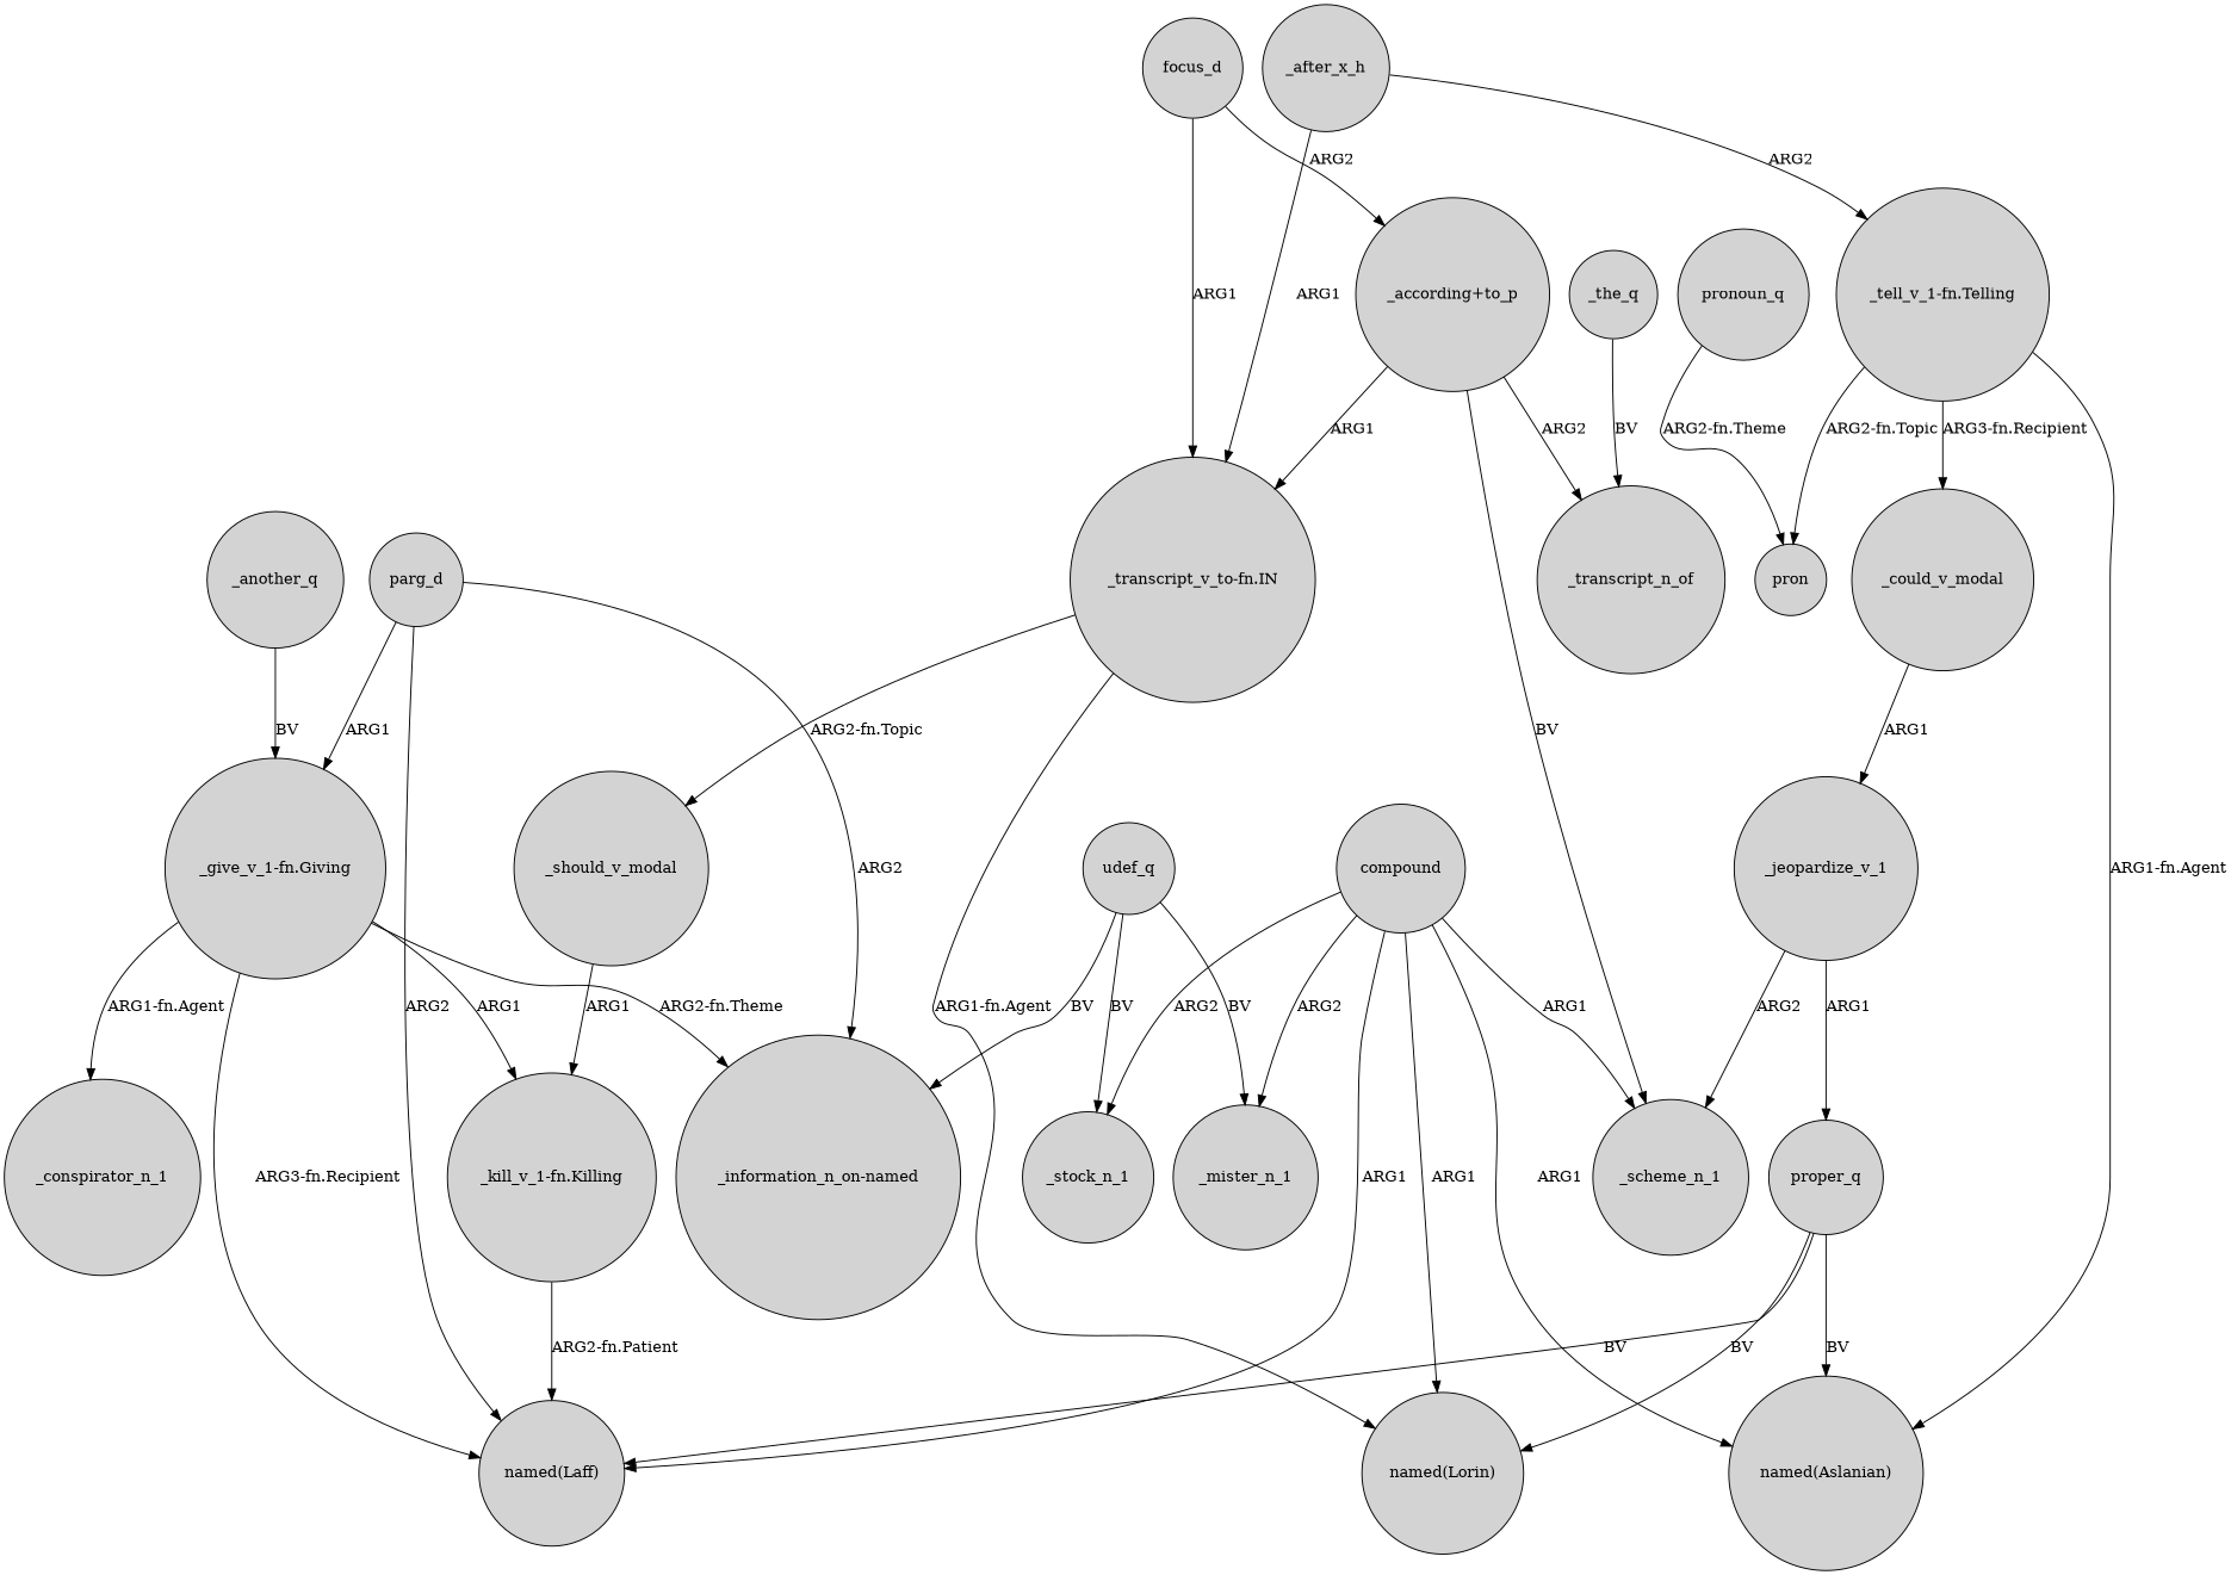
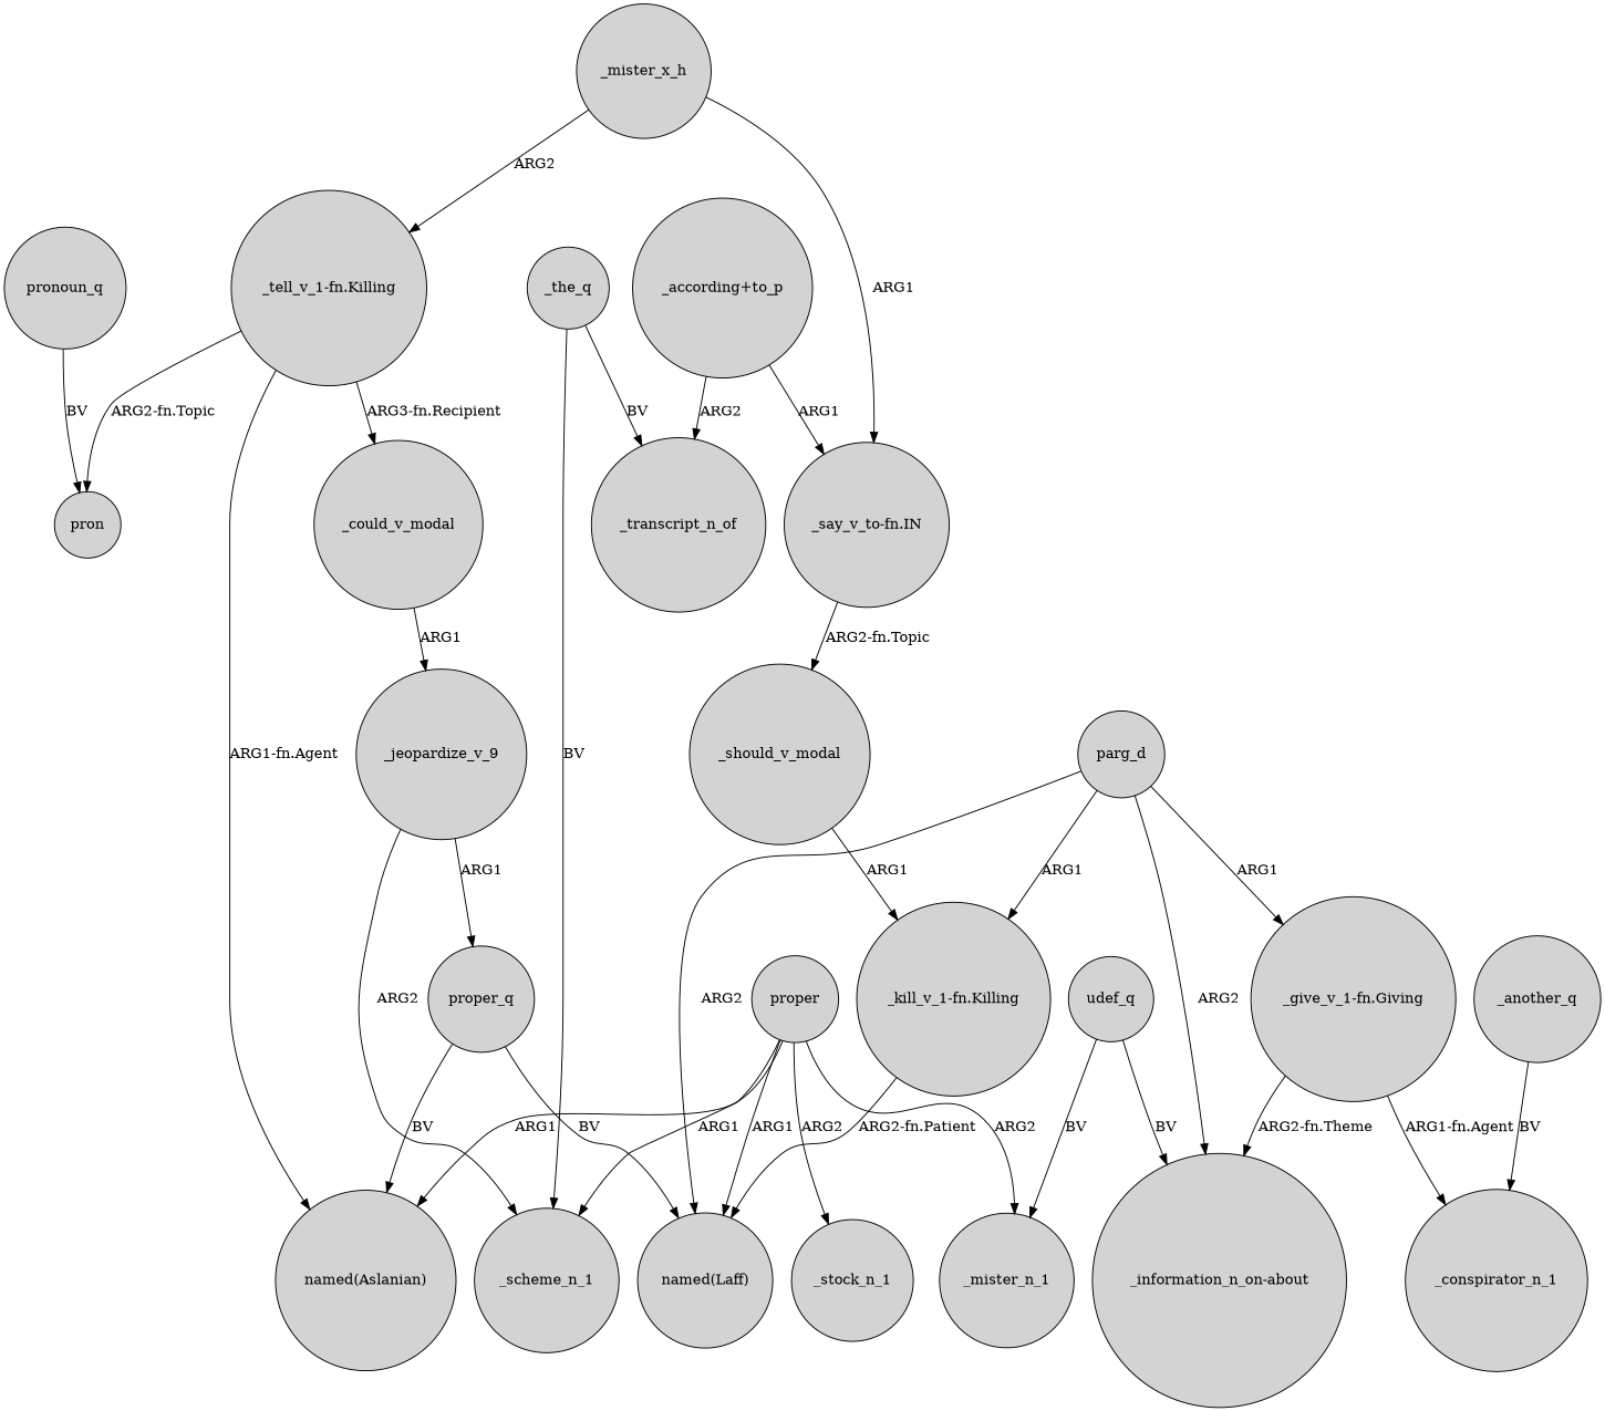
  digraph {
    node [shape=circle style=filled]
-   "_tell_v_1-fn.Telling"
+   "_tell_v_1-fn.Telling" [label="_tell_v_1-fn.Killing"]
    pron
    "named(Aslanian)"
    _could_v_modal
-   _jeopardize_v_1
+   _jeopardize_v_1 [label=_jeopardize_v_9]
    "_give_v_1-fn.Giving"
    "named(Laff)"
    _conspirator_n_1
-   "_information_n_on-about" [label="_information_n_on-named"]
+   "_information_n_on-about"
    _should_v_modal
    "_kill_v_1-fn.Killing"
    proper_q
-   "named(Lorin)"
    "_according+to_p"
    _transcript_n_of
-   "_say_v_to-fn.IN" [label="_transcript_v_to-fn.IN"]
-   compound
+   "_say_v_to-fn.IN"
+   compound [label=proper]
    _mister_n_1
    _scheme_n_1
    _stock_n_1
    parg_d
-   _after_x_h
+   _after_x_h [label=_mister_x_h]
    _another_q
    udef_q
    pronoun_q
-   focus_d
    _the_q
    "_tell_v_1-fn.Telling" -> pron [label="ARG2-fn.Topic"]
    "_tell_v_1-fn.Telling" -> "named(Aslanian)" [label="ARG1-fn.Agent"]
    "_tell_v_1-fn.Telling" -> _could_v_modal [label="ARG3-fn.Recipient"]
    _could_v_modal -> _jeopardize_v_1 [label=ARG1]
    _jeopardize_v_1 -> proper_q [label=ARG1]
    _jeopardize_v_1 -> _scheme_n_1 [label=ARG2]
-   "_give_v_1-fn.Giving" -> "named(Laff)" [label="ARG3-fn.Recipient"]
    "_give_v_1-fn.Giving" -> _conspirator_n_1 [label="ARG1-fn.Agent"]
    "_give_v_1-fn.Giving" -> "_information_n_on-about" [label="ARG2-fn.Theme"]
    _should_v_modal -> "_kill_v_1-fn.Killing" [label=ARG1]
    "_kill_v_1-fn.Killing" -> "named(Laff)" [label="ARG2-fn.Patient"]
    proper_q -> "named(Aslanian)" [label=BV]
    proper_q -> "named(Laff)" [label=BV]
-   proper_q -> "named(Lorin)" [label=BV]
    "_according+to_p" -> _transcript_n_of [label=ARG2]
    "_according+to_p" -> "_say_v_to-fn.IN" [label=ARG1]
    "_say_v_to-fn.IN" -> _should_v_modal [label="ARG2-fn.Topic"]
-   "_say_v_to-fn.IN" -> "named(Lorin)" [label="ARG1-fn.Agent"]
    compound -> "named(Aslanian)" [label=ARG1]
    compound -> "named(Laff)" [label=ARG1]
-   compound -> "named(Lorin)" [label=ARG1]
    compound -> _mister_n_1 [label=ARG2]
    compound -> _scheme_n_1 [label=ARG1]
    compound -> _stock_n_1 [label=ARG2]
    parg_d -> "_give_v_1-fn.Giving" [label=ARG1]
    parg_d -> "named(Laff)" [label=ARG2]
    parg_d -> "_information_n_on-about" [label=ARG2]
-   "_give_v_1-fn.Giving" -> "_kill_v_1-fn.Killing" [label=ARG1]
+   parg_d -> "_kill_v_1-fn.Killing" [label=ARG1]
    _after_x_h -> "_tell_v_1-fn.Telling" [label=ARG2]
    _after_x_h -> "_say_v_to-fn.IN" [label=ARG1]
-   _another_q -> "_give_v_1-fn.Giving" [label=BV]
+   _another_q -> _conspirator_n_1 [label=BV]
    udef_q -> "_information_n_on-about" [label=BV]
    udef_q -> _mister_n_1 [label=BV]
-   udef_q -> _stock_n_1 [label=BV]
-   pronoun_q -> pron [label="ARG2-fn.Theme"]
-   focus_d -> "_according+to_p" [label=ARG2]
-   focus_d -> "_say_v_to-fn.IN" [label=ARG1]
+   pronoun_q -> pron [label=BV]
    _the_q -> _transcript_n_of [label=BV]
-   "_according+to_p" -> _scheme_n_1 [label=BV]
+   _the_q -> _scheme_n_1 [label=BV]
  }
